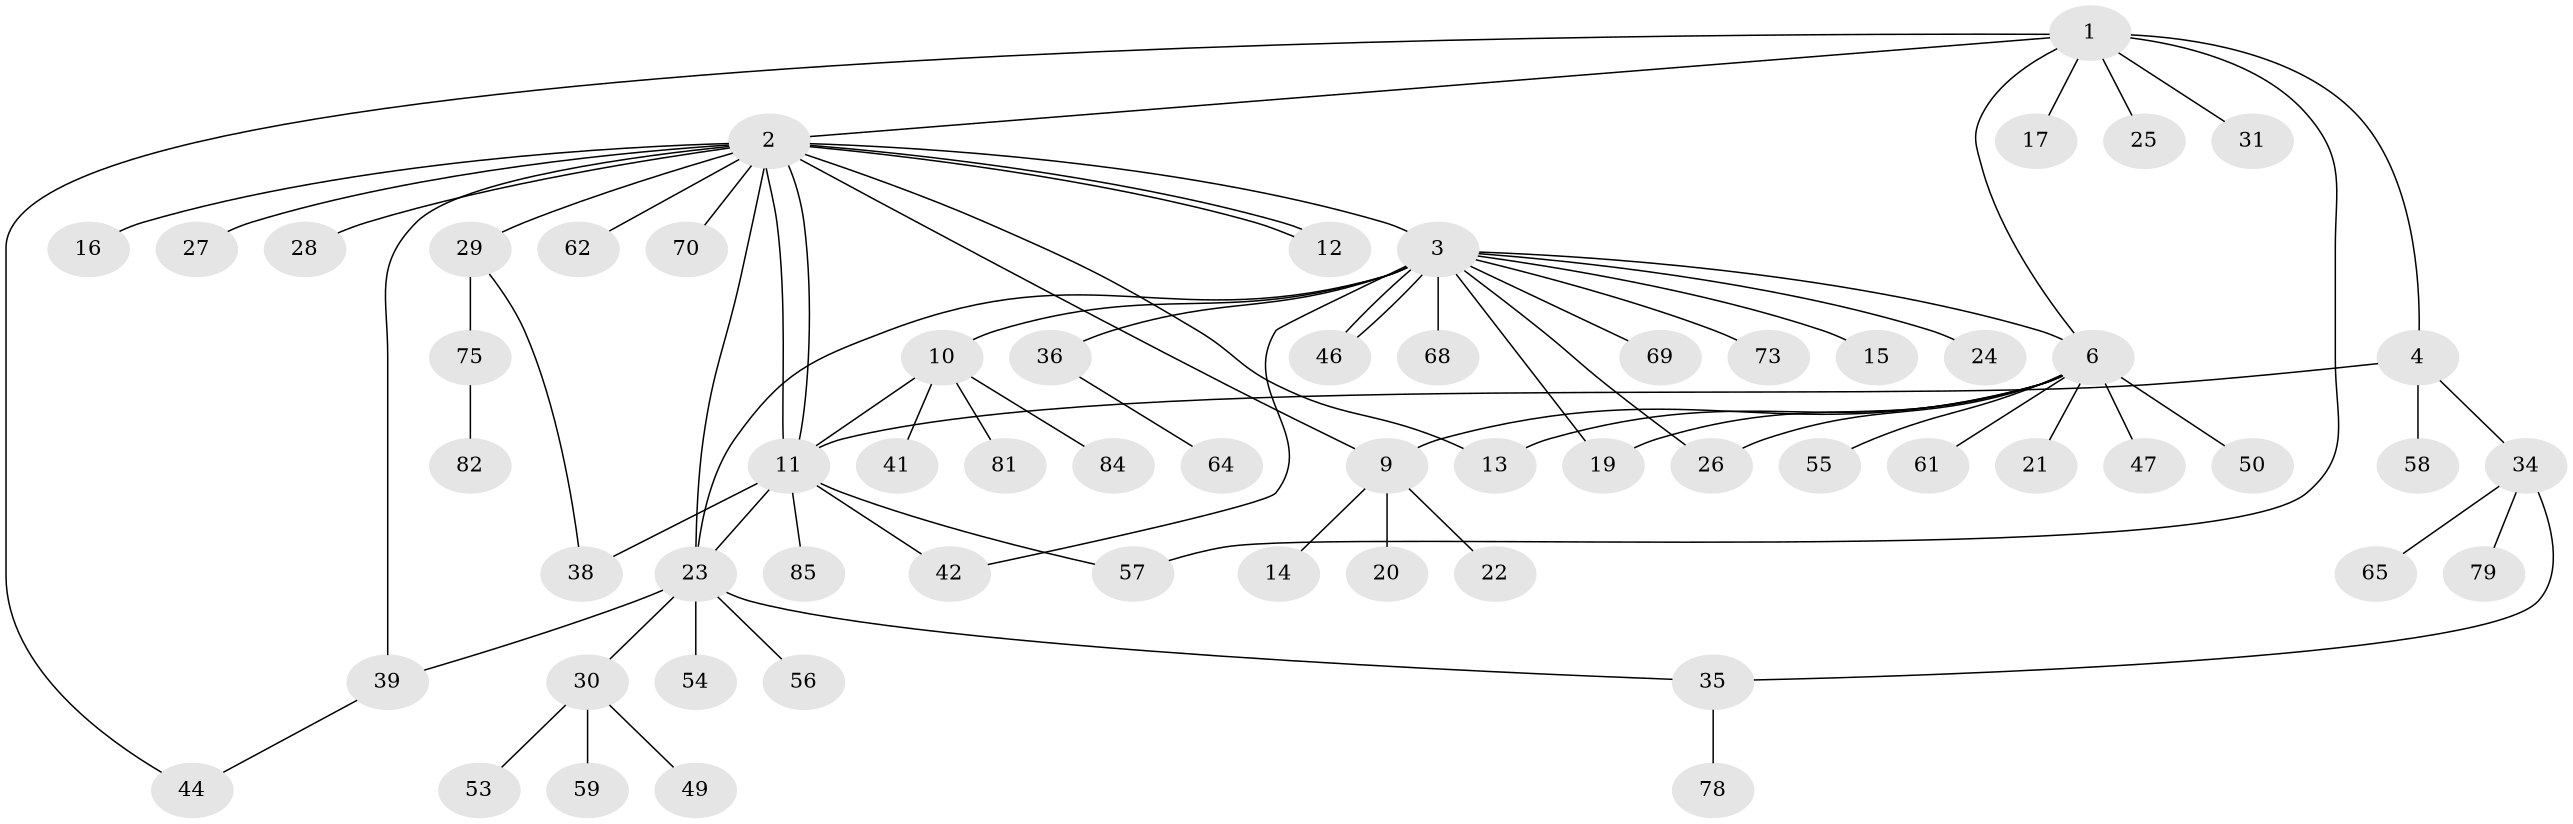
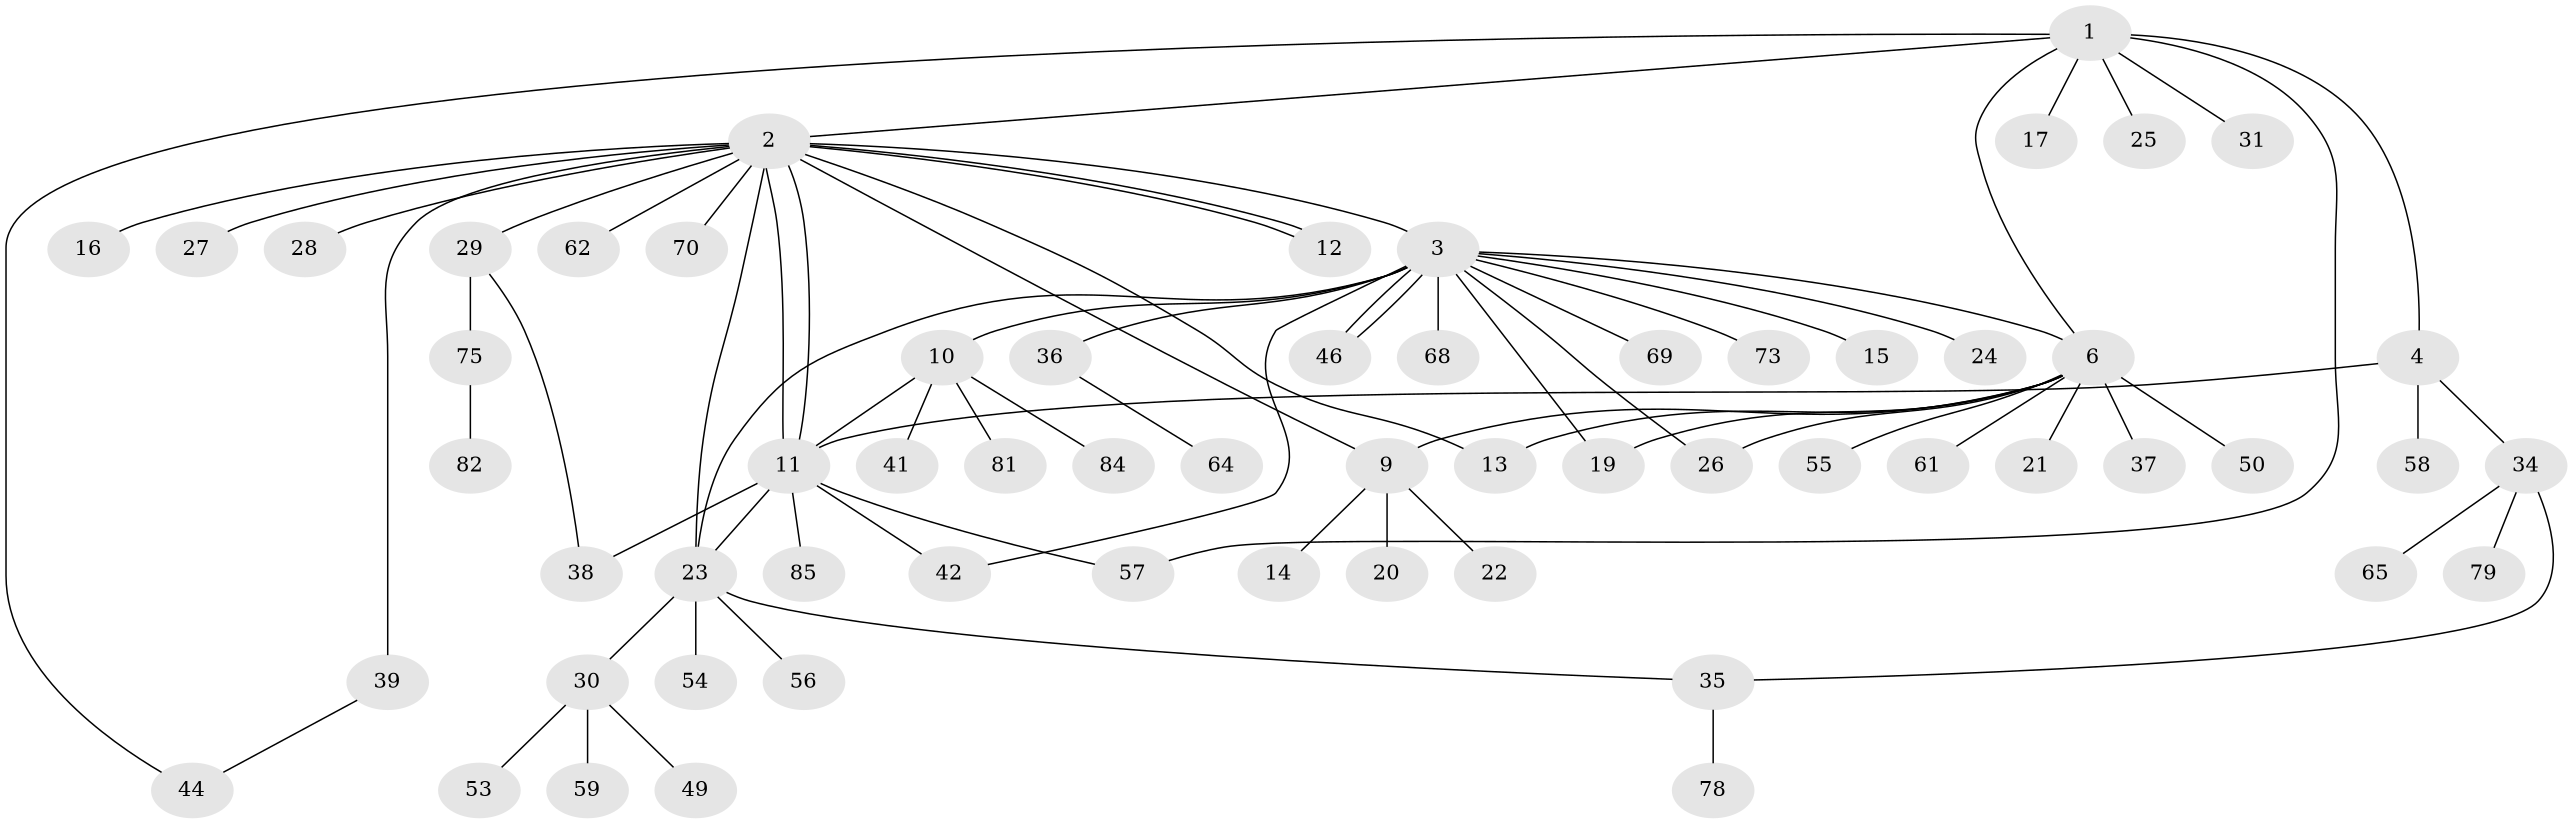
  graph {
    node [color=gray90 style=filled]
    1 [super="+7"]
    2 [super="+8"]
    4
    6 [super="+18"]
    17
    25
    31
    44 [super="+52"]
    57 [super="+63"]
    3 [super="+5"]
    9 [super="+83"]
    11 [super="+80"]
    12 [super="+33"]
    13 [super="+43"]
    16
    23 [super="+47"]
    27
    28
    29 [super="+32"]
    39 [super="+45"]
    62 [super="+74"]
    70
    34 [super="+60"]
    58
    19
    26 [super="+71"]
    21
-   37 [super="+67" label=47]
+   37 [super="+67"]
    50
    55
    61
    10 [super="+72"]
    15 [super="+48"]
    24
    36 [super="+51"]
    42
    46
    68
    69
    73
    14
    20
    22
    38
    85
    30 [super="+66"]
    35 [super="+76"]
    54
    56
    75
    41
    81
    84
    64
    65
    79
    49
    53
    59
    78
    82
    1 -- 2
    1 -- 4
    1 -- 6
    1 -- 17
    1 -- 25
    1 -- 31
    1 -- 44
    1 -- 57
    2 -- 3
    2 -- 9
    2 -- 11
    2 -- 11
    2 -- 12
    2 -- 12
    2 -- 13
    2 -- 16
    2 -- 23
    2 -- 27
    2 -- 28
    2 -- 29
    2 -- 39
    2 -- 62 [weight=2]
    2 -- 70
    4 -- 11
    4 -- 34
    4 -- 58
    6 -- 9
    6 -- 13
    6 -- 19
    6 -- 26
    6 -- 21
    6 -- 37 [weight=2]
    6 -- 50
    6 -- 55
    6 -- 61
    3 -- 6
    3 -- 23
    3 -- 19
    3 -- 26
    3 -- 10
    3 -- 15
    3 -- 24
    3 -- 36
    3 -- 42
    3 -- 46
    3 -- 46
    3 -- 68
    3 -- 69
    3 -- 73
    9 -- 14
    9 -- 20
    9 -- 22
    11 -- 57
    11 -- 23
    11 -- 42
    11 -- 38
    11 -- 85
-   23 -- 39
    23 -- 30
    23 -- 35
    23 -- 54
    23 -- 56
    29 -- 38
    29 -- 75
    39 -- 44
    34 -- 35
    34 -- 65
    34 -- 79
    10 -- 11
    10 -- 41
    10 -- 81
    10 -- 84
    36 -- 64
    30 -- 49
    30 -- 53
    30 -- 59
    35 -- 78
    75 -- 82
  }
